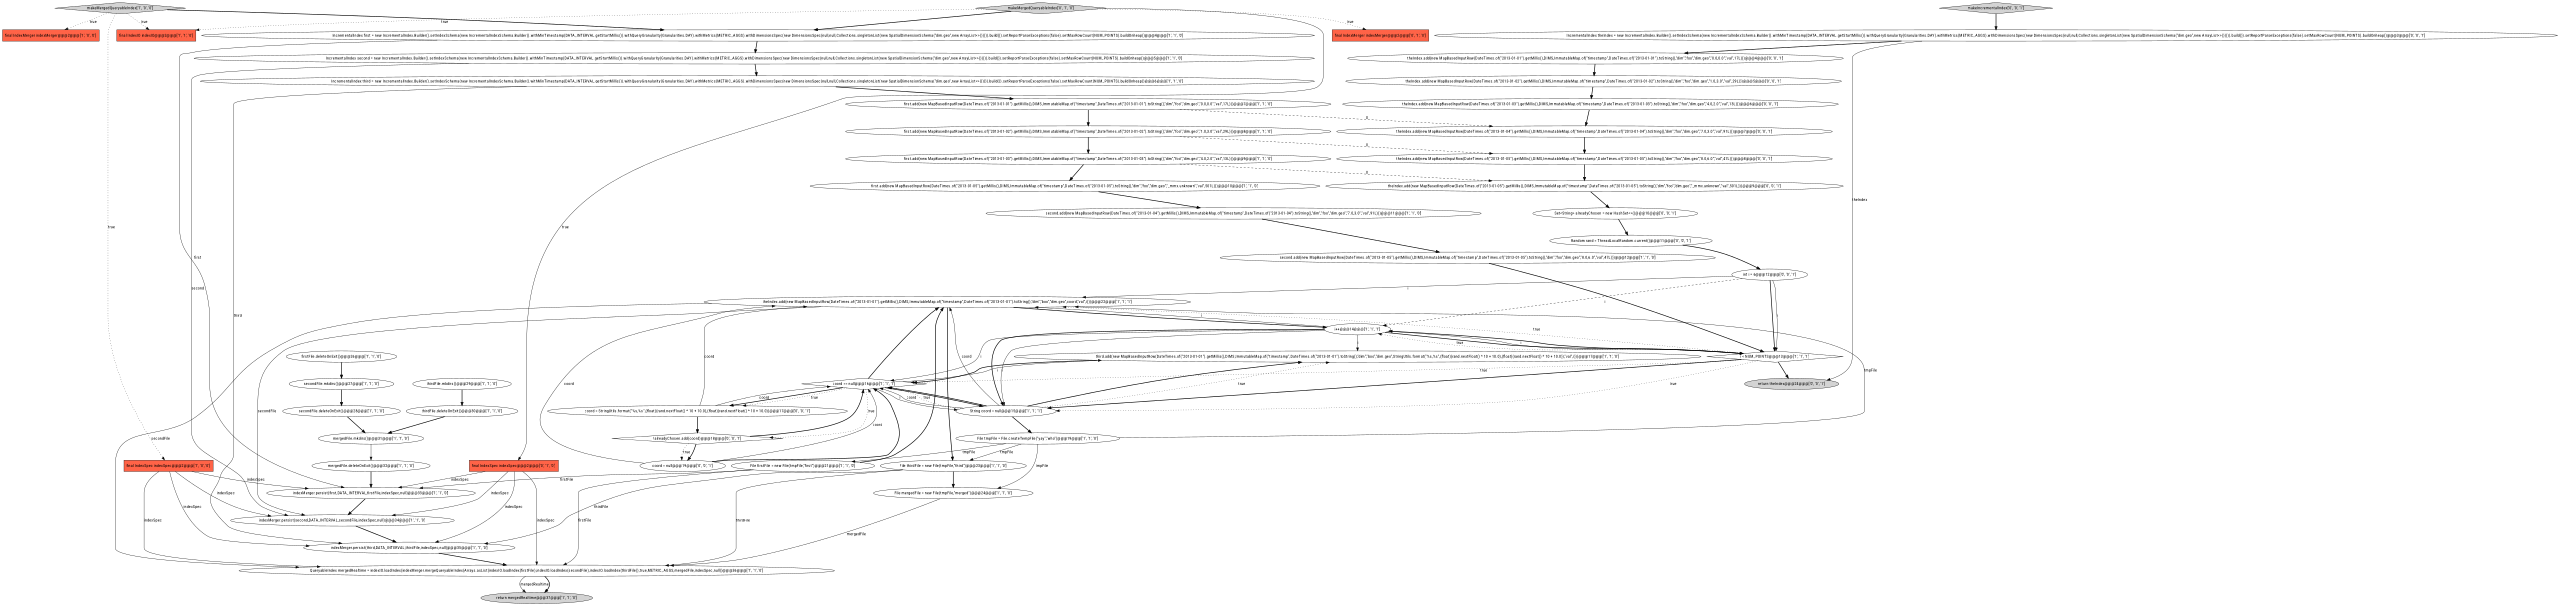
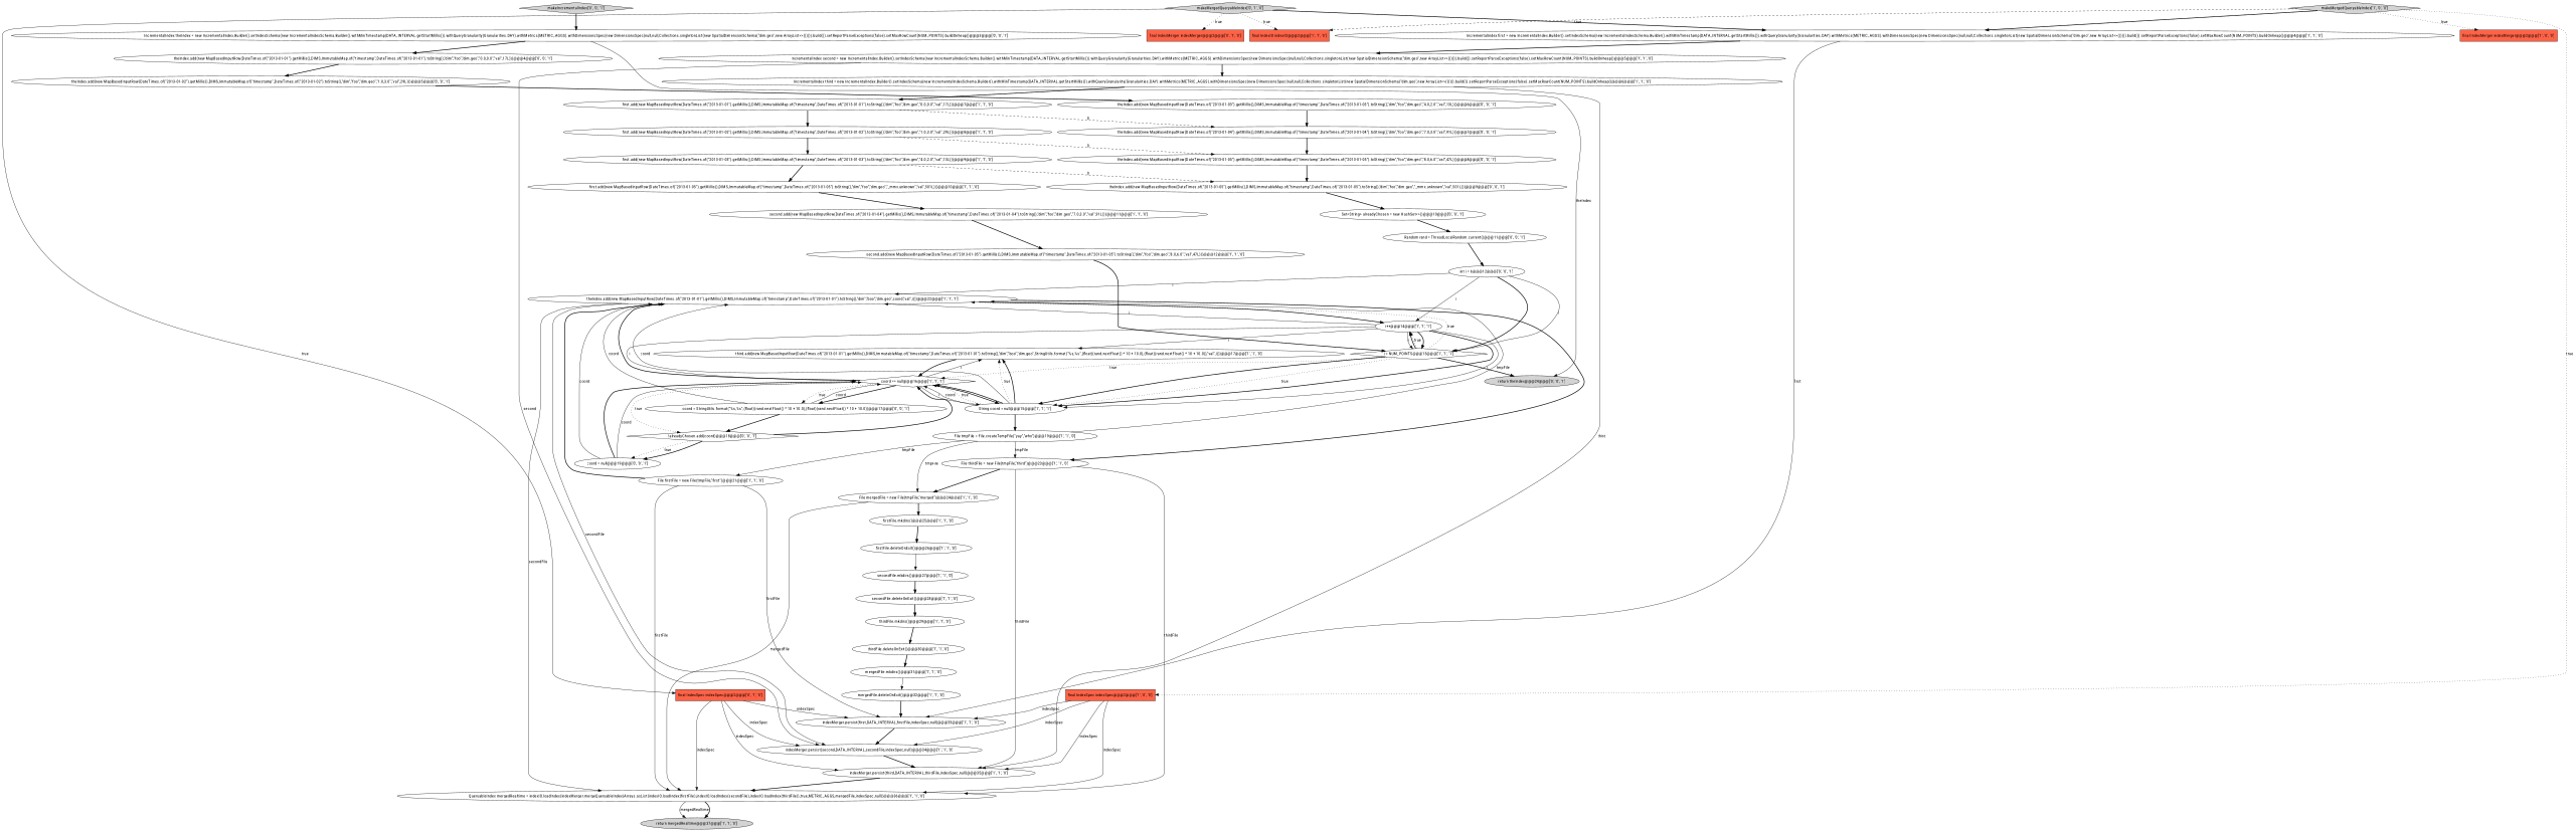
  digraph {
    fontname="Roboto Condensed"
    node [fillcolor=white fontname="Roboto Condensed" shape=ellipse style=filled]
    edge [fontname="Roboto Condensed" style=bold]
    n1 [label="theIndex.add(new MapBasedInputRow(DateTimes.of(\"2013-01-05\").getMillis(),DIMS,ImmutableMap.of(\"timestamp\",DateTimes.of(\"2013-01-05\").toString(),\"dim\",\"foo\",\"dim.geo\",\"8.0,6.0\",\"val\",47L)))@@@8@@@['0', '0', '1']"]
    n2 [label="theIndex.add(new MapBasedInputRow(DateTimes.of(\"2013-01-05\").getMillis(),DIMS,ImmutableMap.of(\"timestamp\",DateTimes.of(\"2013-01-05\").toString(),\"dim\",\"foo\",\"dim.geo\",\"_mmx.unknown\",\"val\",501L)))@@@9@@@['0', '0', '1']"]
    n3 [label="Set<String> alreadyChosen = new HashSet<>()@@@10@@@['0', '0', '1']"]
    n4 [label="theIndex.add(new MapBasedInputRow(DateTimes.of(\"2013-01-04\").getMillis(),DIMS,ImmutableMap.of(\"timestamp\",DateTimes.of(\"2013-01-04\").toString(),\"dim\",\"foo\",\"dim.geo\",\"7.0,3.0\",\"val\",91L)))@@@7@@@['0', '0', '1']"]
    n5 [label="File mergedFile = new File(tmpFile,\"merged\")@@@24@@@['1', '1', '0']"]
    n6 [label="QueryableIndex mergedRealtime = indexIO.loadIndex(indexMerger.mergeQueryableIndex(Arrays.asList(indexIO.loadIndex(firstFile),indexIO.loadIndex(secondFile),indexIO.loadIndex(thirdFile)),true,METRIC_AGGS,mergedFile,indexSpec,null))@@@36@@@['1', '1', '0']"]
+   n7 [label="firstFile.mkdirs()@@@25@@@['1', '1', '0']"]
    n8 [fillcolor=lightgray label="return mergedRealtime@@@37@@@['1', '1', '0']"]
    n9 [label="firstFile.deleteOnExit()@@@26@@@['1', '1', '0']"]
    n10 [label="third.add(new MapBasedInputRow(DateTimes.of(\"2013-01-01\").getMillis(),DIMS,ImmutableMap.of(\"timestamp\",DateTimes.of(\"2013-01-01\").toString(),\"dim\",\"boo\",\"dim.geo\",StringUtils.format(\"%s,%s\",(float)(rand.nextFloat() * 10 + 10.0),(float)(rand.nextFloat() * 10 + 10.0)),\"val\",i)))@@@17@@@['1', '1', '0']"]
    n11 [label="coord == null@@@16@@@['1', '1', '1']" shape=diamond]
    n12 [label="theIndex.add(new MapBasedInputRow(DateTimes.of(\"2013-01-01\").getMillis(),DIMS,ImmutableMap.of(\"timestamp\",DateTimes.of(\"2013-01-01\").toString(),\"dim\",\"boo\",\"dim.geo\",coord,\"val\",i)))@@@22@@@['1', '1', '1']"]
    n13 [label="String coord = null@@@15@@@['1', '1', '1']"]
    n14 [label="coord = StringUtils.format(\"%s,%s\",(float)(rand.nextFloat() * 10 + 10.0),(float)(rand.nextFloat() * 10 + 10.0))@@@17@@@['0', '0', '1']"]
    n15 [label="!alreadyChosen.add(coord)@@@18@@@['0', '0', '1']" shape=diamond]
    n16 [label="i < NUM_POINTS@@@13@@@['1', '1', '1']" shape=diamond]
    n17 [label="i++@@@14@@@['1', '1', '1']"]
    n18 [fillcolor=lightgray label="return theIndex@@@24@@@['0', '0', '1']"]
    n19 [label="File thirdFile = new File(tmpFile,\"third\")@@@23@@@['1', '1', '0']"]
    n20 [label="indexMerger.persist(second,DATA_INTERVAL,secondFile,indexSpec,null)@@@34@@@['1', '1', '0']"]
    n21 [label="File tmpFile = File.createTempFile(\"yay\",\"who\")@@@19@@@['1', '1', '0']"]
    n22 [label="secondFile.deleteOnExit()@@@28@@@['1', '1', '0']"]
    n23 [label="thirdFile.mkdirs()@@@29@@@['1', '1', '0']"]
    n24 [label="thirdFile.deleteOnExit()@@@30@@@['1', '1', '0']"]
    n25 [label="secondFile.mkdirs()@@@27@@@['1', '1', '0']"]
    n26 [label="mergedFile.deleteOnExit()@@@32@@@['1', '1', '0']"]
    n27 [label="indexMerger.persist(first,DATA_INTERVAL,firstFile,indexSpec,null)@@@33@@@['1', '1', '0']"]
    n28 [fillcolor=lightgray label="makeIncrementalIndex['0', '0', '1']" shape=diamond]
    n29 [label="IncrementalIndex theIndex = new IncrementalIndex.Builder().setIndexSchema(new IncrementalIndexSchema.Builder().withMinTimestamp(DATA_INTERVAL.getStartMillis()).withQueryGranularity(Granularities.DAY).withMetrics(METRIC_AGGS).withDimensionsSpec(new DimensionsSpec(null,null,Collections.singletonList(new SpatialDimensionSchema(\"dim.geo\",new ArrayList<>())))).build()).setReportParseExceptions(false).setMaxRowCount(NUM_POINTS).buildOnheap()@@@3@@@['0', '0', '1']"]
    n30 [label="theIndex.add(new MapBasedInputRow(DateTimes.of(\"2013-01-01\").getMillis(),DIMS,ImmutableMap.of(\"timestamp\",DateTimes.of(\"2013-01-01\").toString(),\"dim\",\"foo\",\"dim.geo\",\"0.0,0.0\",\"val\",17L)))@@@4@@@['0', '0', '1']"]
    n31 [label="coord = null@@@19@@@['0', '0', '1']"]
    n32 [fillcolor=tomato label="final IndexIO indexIO@@@2@@@['1', '1', '0']" shape=box]
    n33 [label="int i = 6@@@12@@@['0', '0', '1']"]
    n34 [label="first.add(new MapBasedInputRow(DateTimes.of(\"2013-01-01\").getMillis(),DIMS,ImmutableMap.of(\"timestamp\",DateTimes.of(\"2013-01-01\").toString(),\"dim\",\"foo\",\"dim.geo\",\"0.0,0.0\",\"val\",17L)))@@@7@@@['1', '1', '0']"]
    n35 [label="first.add(new MapBasedInputRow(DateTimes.of(\"2013-01-02\").getMillis(),DIMS,ImmutableMap.of(\"timestamp\",DateTimes.of(\"2013-01-02\").toString(),\"dim\",\"foo\",\"dim.geo\",\"1.0,3.0\",\"val\",29L)))@@@8@@@['1', '1', '0']"]
    n36 [label="first.add(new MapBasedInputRow(DateTimes.of(\"2013-01-03\").getMillis(),DIMS,ImmutableMap.of(\"timestamp\",DateTimes.of(\"2013-01-03\").toString(),\"dim\",\"foo\",\"dim.geo\",\"4.0,2.0\",\"val\",13L)))@@@9@@@['1', '1', '0']"]
    n37 [fillcolor=tomato label="final IndexMerger indexMerger@@@2@@@['1', '0', '0']" shape=box]
    n38 [label="Random rand = ThreadLocalRandom.current()@@@11@@@['0', '0', '1']"]
    n39 [label="mergedFile.mkdirs()@@@31@@@['1', '1', '0']"]
    n40 [label="theIndex.add(new MapBasedInputRow(DateTimes.of(\"2013-01-02\").getMillis(),DIMS,ImmutableMap.of(\"timestamp\",DateTimes.of(\"2013-01-02\").toString(),\"dim\",\"foo\",\"dim.geo\",\"1.0,3.0\",\"val\",29L)))@@@5@@@['0', '0', '1']"]
    n41 [label="IncrementalIndex first = new IncrementalIndex.Builder().setIndexSchema(new IncrementalIndexSchema.Builder().withMinTimestamp(DATA_INTERVAL.getStartMillis()).withQueryGranularity(Granularities.DAY).withMetrics(METRIC_AGGS).withDimensionsSpec(new DimensionsSpec(null,null,Collections.singletonList(new SpatialDimensionSchema(\"dim.geo\",new ArrayList<>())))).build()).setReportParseExceptions(false).setMaxRowCount(NUM_POINTS).buildOnheap()@@@4@@@['1', '1', '0']"]
    n42 [label="IncrementalIndex second = new IncrementalIndex.Builder().setIndexSchema(new IncrementalIndexSchema.Builder().withMinTimestamp(DATA_INTERVAL.getStartMillis()).withQueryGranularity(Granularities.DAY).withMetrics(METRIC_AGGS).withDimensionsSpec(new DimensionsSpec(null,null,Collections.singletonList(new SpatialDimensionSchema(\"dim.geo\",new ArrayList<>())))).build()).setReportParseExceptions(false).setMaxRowCount(NUM_POINTS).buildOnheap()@@@5@@@['1', '1', '0']"]
    n43 [label="IncrementalIndex third = new IncrementalIndex.Builder().setIndexSchema(new IncrementalIndexSchema.Builder().withMinTimestamp(DATA_INTERVAL.getStartMillis()).withQueryGranularity(Granularities.DAY).withMetrics(METRIC_AGGS).withDimensionsSpec(new DimensionsSpec(null,null,Collections.singletonList(new SpatialDimensionSchema(\"dim.geo\",new ArrayList<>())))).build()).setReportParseExceptions(false).setMaxRowCount(NUM_POINTS).buildOnheap()@@@6@@@['1', '1', '0']"]
    n44 [label="File firstFile = new File(tmpFile,\"first\")@@@21@@@['1', '1', '0']"]
    n45 [label="indexMerger.persist(third,DATA_INTERVAL,thirdFile,indexSpec,null)@@@35@@@['1', '1', '0']"]
    n46 [label="first.add(new MapBasedInputRow(DateTimes.of(\"2013-01-05\").getMillis(),DIMS,ImmutableMap.of(\"timestamp\",DateTimes.of(\"2013-01-05\").toString(),\"dim\",\"foo\",\"dim.geo\",\"_mmx.unknown\",\"val\",501L)))@@@10@@@['1', '1', '0']"]
    n47 [label="second.add(new MapBasedInputRow(DateTimes.of(\"2013-01-04\").getMillis(),DIMS,ImmutableMap.of(\"timestamp\",DateTimes.of(\"2013-01-04\").toString(),\"dim\",\"foo\",\"dim.geo\",\"7.0,3.0\",\"val\",91L)))@@@11@@@['1', '1', '0']"]
    n48 [label="second.add(new MapBasedInputRow(DateTimes.of(\"2013-01-05\").getMillis(),DIMS,ImmutableMap.of(\"timestamp\",DateTimes.of(\"2013-01-05\").toString(),\"dim\",\"foo\",\"dim.geo\",\"8.0,6.0\",\"val\",47L)))@@@12@@@['1', '1', '0']"]
    n49 [label="theIndex.add(new MapBasedInputRow(DateTimes.of(\"2013-01-03\").getMillis(),DIMS,ImmutableMap.of(\"timestamp\",DateTimes.of(\"2013-01-03\").toString(),\"dim\",\"foo\",\"dim.geo\",\"4.0,2.0\",\"val\",13L)))@@@6@@@['0', '0', '1']"]
    n50 [fillcolor=tomato label="final IndexSpec indexSpec@@@2@@@['1', '0', '0']" shape=box]
    n51 [fillcolor=tomato label="final IndexSpec indexSpec@@@2@@@['0', '1', '0']" shape=box]
    n52 [fillcolor=lightgray label="makeMergedQueryableIndex['1', '0', '0']" shape=diamond]
    n53 [fillcolor=lightgray label="makeMergedQueryableIndex['0', '1', '0']" shape=diamond]
    n54 [fillcolor=tomato label="final IndexMerger indexMerger@@@2@@@['0', '1', '0']" shape=box]
    n1 -> n2
    n2 -> n3
    n3 -> n38
    n4 -> n1
    n5 -> n6 [label=mergedFile style=solid]
+   n5 -> n7
    n6 -> n8 [label=mergedRealtime style=solid]
    n6 -> n8
-   n9 -> n25
+   n7 -> n9
+   n9 -> n25 [style=solid]
    n10 -> n11
    n11 -> n10 [label=i style=solid]
    n11 -> n12
    n11 -> n13
    n11 -> n13 [label=i style=solid]
    n11 -> n14
    n11 -> n14 [label=true style=dotted]
    n11 -> n15 [label=true style=dotted]
    n12 -> n6 [label=secondFile style=solid]
    n12 -> n17
    n12 -> n19
    n12 -> n20 [label=secondFile style=solid]
    n13 -> n10 [label=true style=dotted]
    n13 -> n10
    n13 -> n11 [label=coord style=solid]
    n13 -> n11 [label=true style=dotted]
    n13 -> n11
    n13 -> n12 [label=coord style=solid]
    n13 -> n21
    n14 -> n11 [label=coord style=solid]
    n14 -> n12 [label=coord style=solid]
    n14 -> n15
    n15 -> n11
    n15 -> n31
    n15 -> n31 [label=true style=dotted]
    n16 -> n11 [label=true style=dotted]
    n16 -> n12 [label=true style=dotted]
    n16 -> n13 [label=true style=dotted]
    n16 -> n13
    n16 -> n17
    n16 -> n17 [label=true style=dotted]
    n16 -> n18
    n17 -> n10 [label=i style=solid]
    n17 -> n11 [label=i style=solid]
    n17 -> n12 [label=i style=solid]
    n17 -> n13
    n17 -> n13 [label=i style=solid]
    n17 -> n16
    n17 -> n16 [label=i style=solid]
    n19 -> n5
    n19 -> n6 [label=thirdFile style=solid]
    n19 -> n45 [label=thirdFile style=solid]
    n20 -> n45
    n21 -> n5 [label=tmpFile style=solid]
    n21 -> n12 [label=tmpFile style=solid]
    n21 -> n19 [label=tmpFile style=solid]
    n21 -> n44 [label=tmpFile style=solid]
-   n22 -> n39
+   n22 -> n23
    n23 -> n24
    n24 -> n39
    n25 -> n22
    n26 -> n27
    n27 -> n20
    n28 -> n29
    n29 -> n18 [label=theIndex style=solid]
    n29 -> n30
    n30 -> n40
    n31 -> n11
    n31 -> n11 [label=coord style=solid]
    n31 -> n12 [label=coord style=solid]
    n33 -> n12 [label=i style=solid]
    n33 -> n16
    n33 -> n16 [label=i style=solid]
-   n33 -> n17 [label=i style=dashed]
+   n33 -> n17 [label=i style=solid]
    n34 -> n4 [label=0 style=dashed]
    n34 -> n35
    n35 -> n1 [label=0 style=dashed]
    n35 -> n36
    n36 -> n2 [label=0 style=dashed]
    n36 -> n46
    n38 -> n33
    n39 -> n26 [style=solid]
    n40 -> n49
    n41 -> n27 [label=first style=solid]
    n41 -> n42
    n42 -> n20 [label=second style=solid]
    n42 -> n43
    n43 -> n34
    n43 -> n45 [label=third style=solid]
    n44 -> n6 [label=firstFile style=solid]
    n44 -> n12
    n44 -> n27 [label=firstFile style=solid]
    n45 -> n6
    n46 -> n47
    n47 -> n48
    n48 -> n16
    n49 -> n4
    n50 -> n6 [label=indexSpec style=solid]
    n50 -> n20 [label=indexSpec style=solid]
    n50 -> n27 [label=indexSpec style=solid]
    n50 -> n45 [label=indexSpec style=solid]
    n51 -> n6 [label=indexSpec style=solid]
    n51 -> n20 [label=indexSpec style=solid]
    n51 -> n27 [label=indexSpec style=solid]
    n51 -> n45 [label=indexSpec style=solid]
-   n52 -> n32 [label=true style=dotted]
+   n52 -> n32 [label=true style=dashed]
    n52 -> n37 [label=true style=dotted]
    n52 -> n41
    n52 -> n50 [label=true style=dotted]
    n53 -> n32 [label=true style=dotted]
    n53 -> n41
    n53 -> n51 [label=true style=solid]
    n53 -> n54 [label=true style=dotted]
  }
